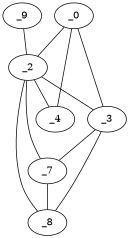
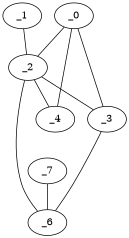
  graph {
    node [x=56]
    edge [valence=1]
    _0 [x=46 y=32]
    _2 [y=28]
    _3 [y=54]
    _4 [x=66 y=5]
-   _1 [x=54 y=22 label=_9]
+   _1 [x=54 y=22]
    n6 [label=_7 x=79 y=48]
-   _6 [x=87 y=27 label=_8]
+   _6 [x=87 y=27]
    _0 -- _2
    _0 -- _3
    _0 -- _4
    _2 -- _3 [valence=2]
    _2 -- _4 [valence=2]
-   _2 -- n6 [valence=2]
    _2 -- _6
-   _3 -- n6
    _3 -- _6
    _1 -- _2 [valence=2]
    n6 -- _6
  }
